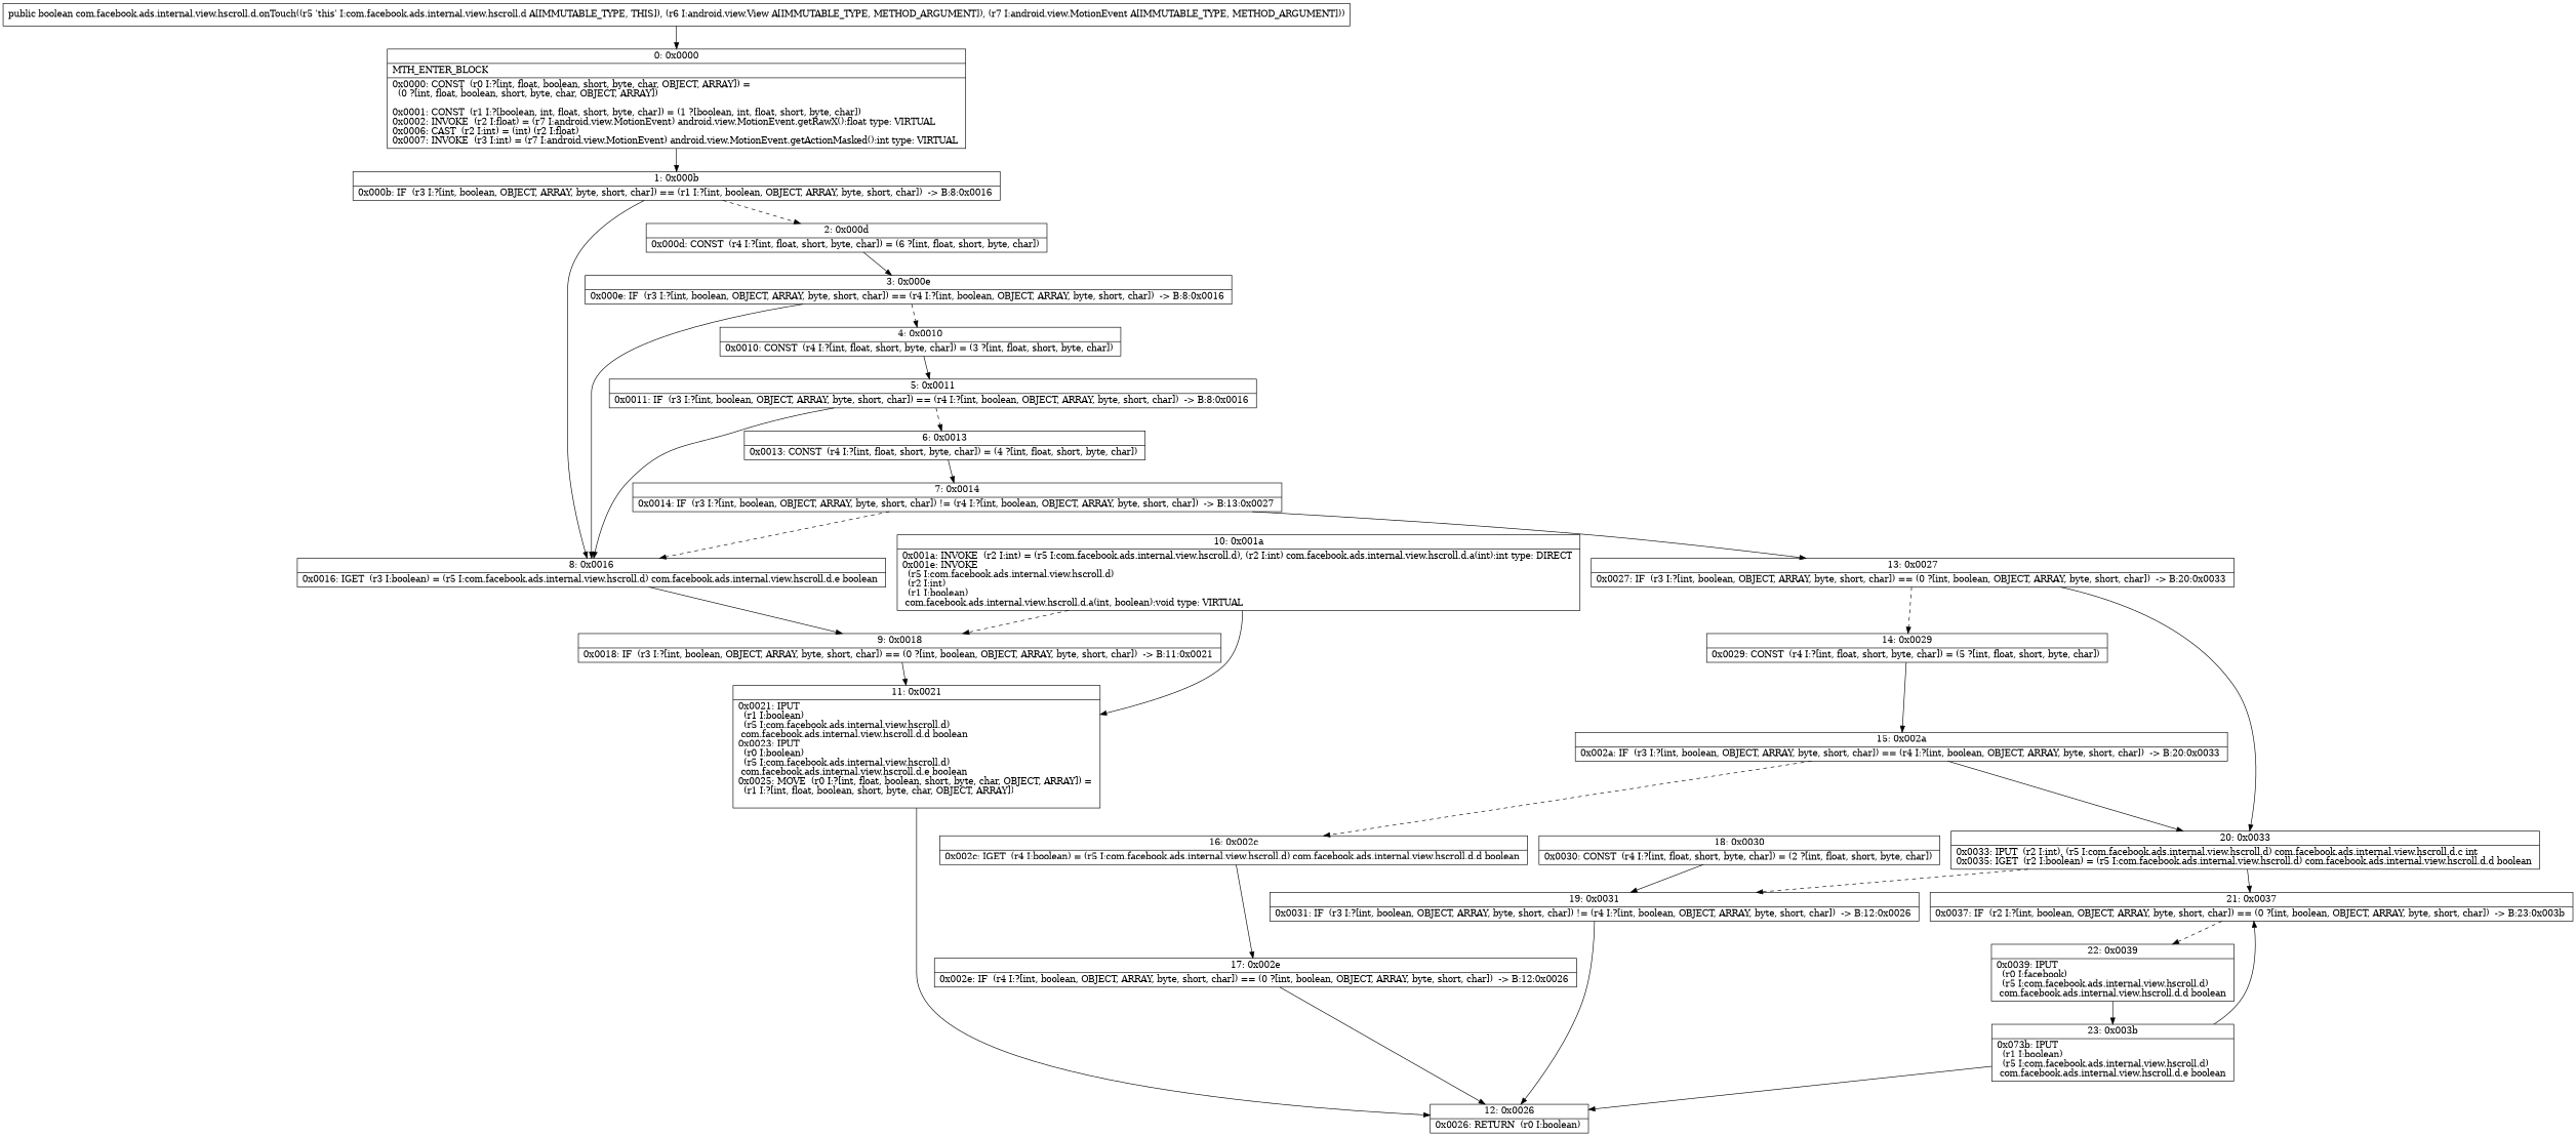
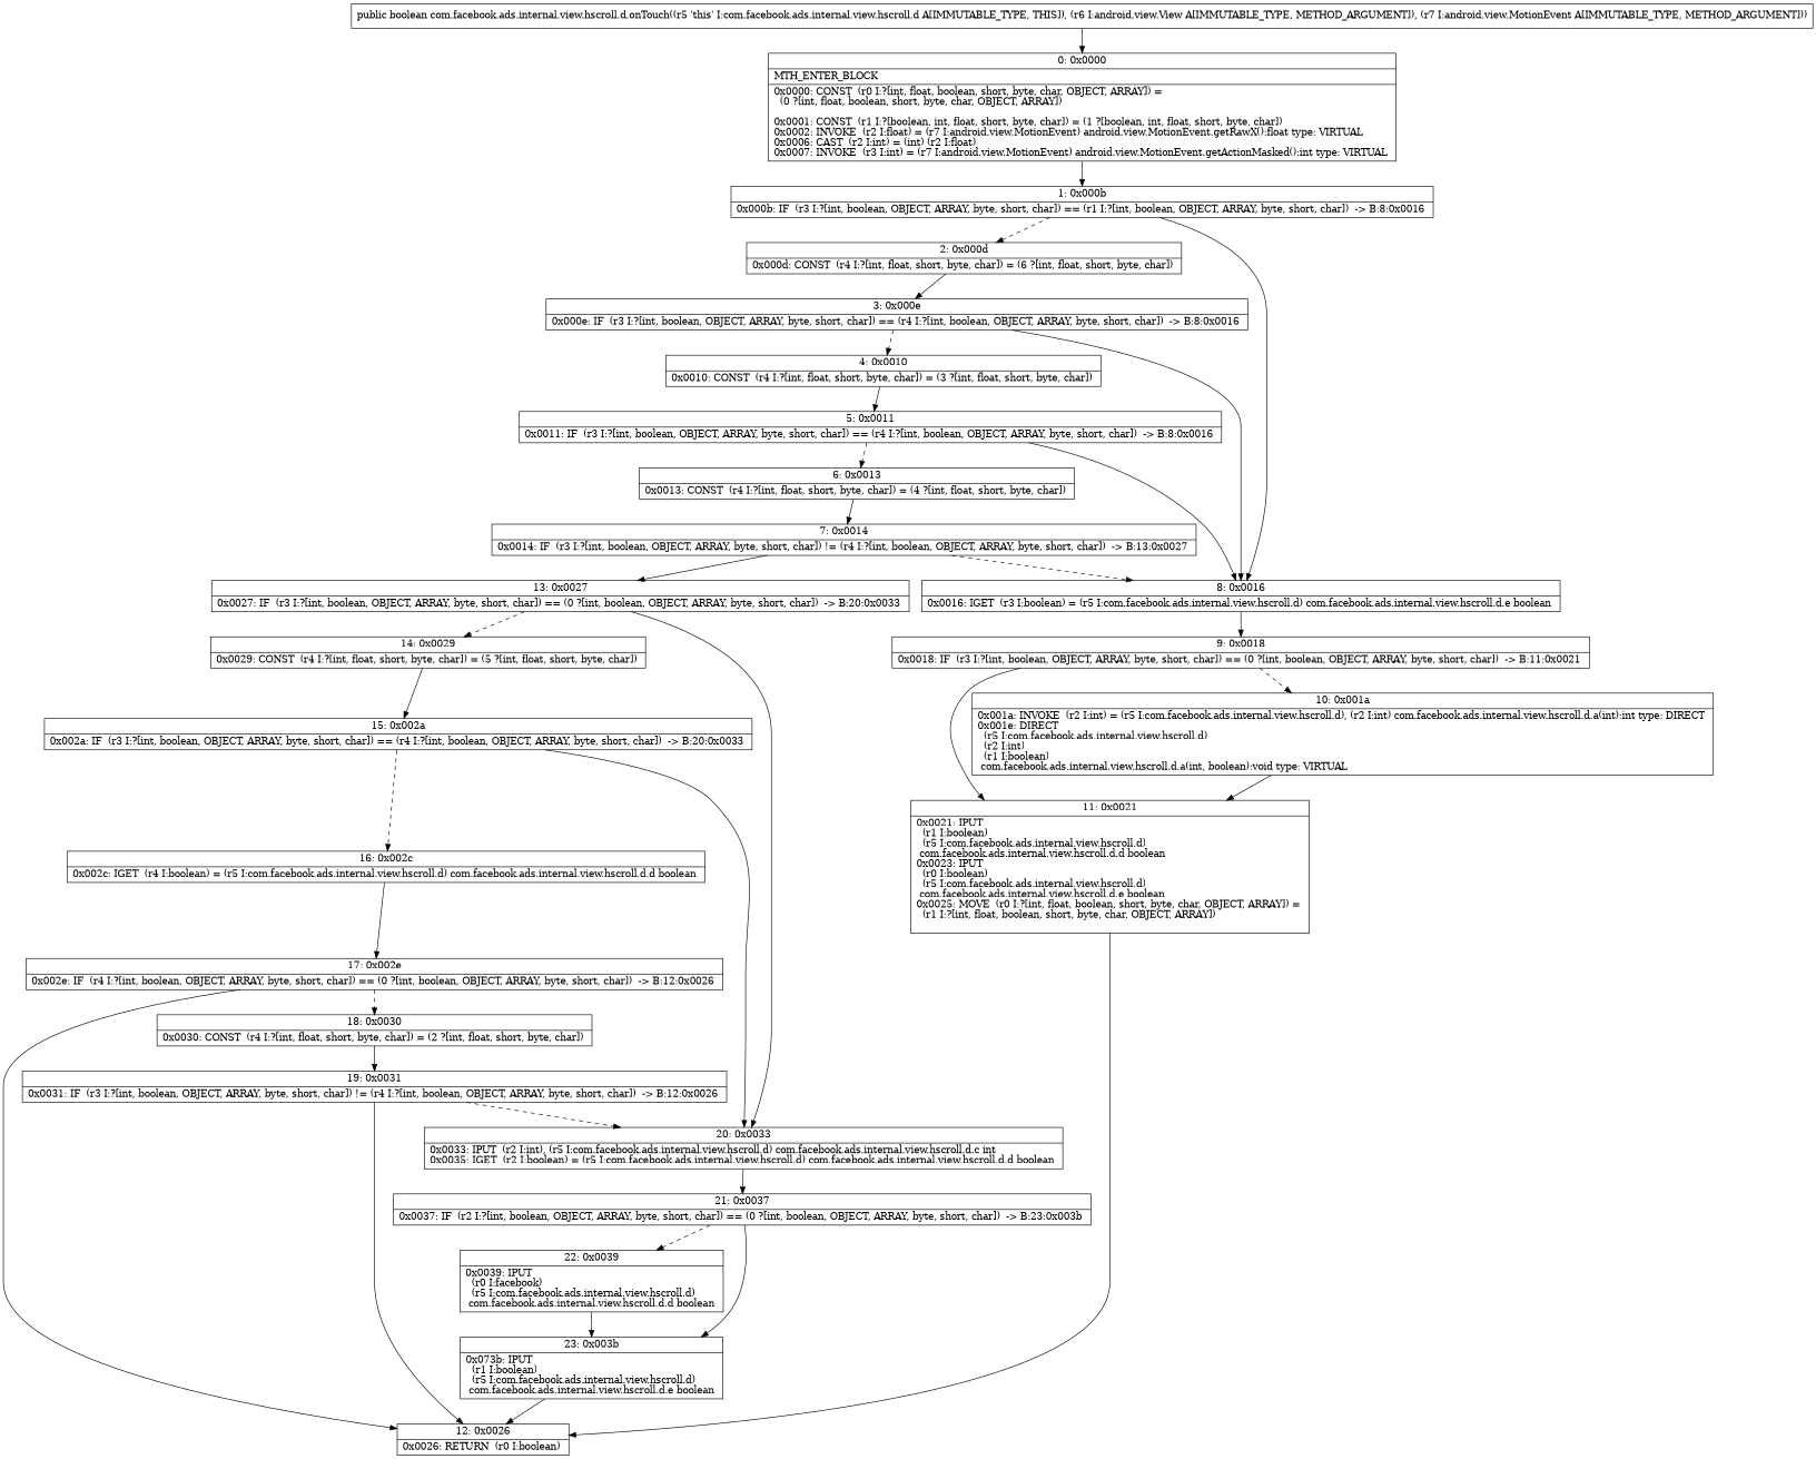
  digraph {
    node [shape=record]
    n1 [label="{0\:\ 0x0000|MTH_ENTER_BLOCK\l|0x0000: CONST  (r0 I:?[int, float, boolean, short, byte, char, OBJECT, ARRAY]) = \l  (0 ?[int, float, boolean, short, byte, char, OBJECT, ARRAY])\l \l0x0001: CONST  (r1 I:?[boolean, int, float, short, byte, char]) = (1 ?[boolean, int, float, short, byte, char]) \l0x0002: INVOKE  (r2 I:float) = (r7 I:android.view.MotionEvent) android.view.MotionEvent.getRawX():float type: VIRTUAL \l0x0006: CAST  (r2 I:int) = (int) (r2 I:float) \l0x0007: INVOKE  (r3 I:int) = (r7 I:android.view.MotionEvent) android.view.MotionEvent.getActionMasked():int type: VIRTUAL \l}"]
    n2 [label="{1\:\ 0x000b|0x000b: IF  (r3 I:?[int, boolean, OBJECT, ARRAY, byte, short, char]) == (r1 I:?[int, boolean, OBJECT, ARRAY, byte, short, char])  \-\> B:8:0x0016 \l}"]
    n3 [label="{2\:\ 0x000d|0x000d: CONST  (r4 I:?[int, float, short, byte, char]) = (6 ?[int, float, short, byte, char]) \l}"]
    n4 [label="{8\:\ 0x0016|0x0016: IGET  (r3 I:boolean) = (r5 I:com.facebook.ads.internal.view.hscroll.d) com.facebook.ads.internal.view.hscroll.d.e boolean \l}"]
    n5 [label="{3\:\ 0x000e|0x000e: IF  (r3 I:?[int, boolean, OBJECT, ARRAY, byte, short, char]) == (r4 I:?[int, boolean, OBJECT, ARRAY, byte, short, char])  \-\> B:8:0x0016 \l}"]
    n6 [label="{9\:\ 0x0018|0x0018: IF  (r3 I:?[int, boolean, OBJECT, ARRAY, byte, short, char]) == (0 ?[int, boolean, OBJECT, ARRAY, byte, short, char])  \-\> B:11:0x0021 \l}"]
    n7 [label="{4\:\ 0x0010|0x0010: CONST  (r4 I:?[int, float, short, byte, char]) = (3 ?[int, float, short, byte, char]) \l}"]
    n8 [label="{5\:\ 0x0011|0x0011: IF  (r3 I:?[int, boolean, OBJECT, ARRAY, byte, short, char]) == (r4 I:?[int, boolean, OBJECT, ARRAY, byte, short, char])  \-\> B:8:0x0016 \l}"]
    n9 [label="{6\:\ 0x0013|0x0013: CONST  (r4 I:?[int, float, short, byte, char]) = (4 ?[int, float, short, byte, char]) \l}"]
    n10 [label="{7\:\ 0x0014|0x0014: IF  (r3 I:?[int, boolean, OBJECT, ARRAY, byte, short, char]) != (r4 I:?[int, boolean, OBJECT, ARRAY, byte, short, char])  \-\> B:13:0x0027 \l}"]
    n11 [label="{13\:\ 0x0027|0x0027: IF  (r3 I:?[int, boolean, OBJECT, ARRAY, byte, short, char]) == (0 ?[int, boolean, OBJECT, ARRAY, byte, short, char])  \-\> B:20:0x0033 \l}"]
    n12 [label="{14\:\ 0x0029|0x0029: CONST  (r4 I:?[int, float, short, byte, char]) = (5 ?[int, float, short, byte, char]) \l}"]
    n13 [label="{20\:\ 0x0033|0x0033: IPUT  (r2 I:int), (r5 I:com.facebook.ads.internal.view.hscroll.d) com.facebook.ads.internal.view.hscroll.d.c int \l0x0035: IGET  (r2 I:boolean) = (r5 I:com.facebook.ads.internal.view.hscroll.d) com.facebook.ads.internal.view.hscroll.d.d boolean \l}"]
-   n14 [label="{10\:\ 0x001a|0x001a: INVOKE  (r2 I:int) = (r5 I:com.facebook.ads.internal.view.hscroll.d), (r2 I:int) com.facebook.ads.internal.view.hscroll.d.a(int):int type: DIRECT \l0x001e: INVOKE  \l  (r5 I:com.facebook.ads.internal.view.hscroll.d)\l  (r2 I:int)\l  (r1 I:boolean)\l com.facebook.ads.internal.view.hscroll.d.a(int, boolean):void type: VIRTUAL \l}"]
+   n14 [label="{10\:\ 0x001a|0x001a: INVOKE  (r2 I:int) = (r5 I:com.facebook.ads.internal.view.hscroll.d), (r2 I:int) com.facebook.ads.internal.view.hscroll.d.a(int):int type: DIRECT \l0x001e: DIRECT  \l  (r5 I:com.facebook.ads.internal.view.hscroll.d)\l  (r2 I:int)\l  (r1 I:boolean)\l com.facebook.ads.internal.view.hscroll.d.a(int, boolean):void type: VIRTUAL \l}"]
    n15 [label="{11\:\ 0x0021|0x0021: IPUT  \l  (r1 I:boolean)\l  (r5 I:com.facebook.ads.internal.view.hscroll.d)\l com.facebook.ads.internal.view.hscroll.d.d boolean \l0x0023: IPUT  \l  (r0 I:boolean)\l  (r5 I:com.facebook.ads.internal.view.hscroll.d)\l com.facebook.ads.internal.view.hscroll.d.e boolean \l0x0025: MOVE  (r0 I:?[int, float, boolean, short, byte, char, OBJECT, ARRAY]) = \l  (r1 I:?[int, float, boolean, short, byte, char, OBJECT, ARRAY])\l \l}"]
    n16 [label="{12\:\ 0x0026|0x0026: RETURN  (r0 I:boolean) \l}"]
    n17 [label="{15\:\ 0x002a|0x002a: IF  (r3 I:?[int, boolean, OBJECT, ARRAY, byte, short, char]) == (r4 I:?[int, boolean, OBJECT, ARRAY, byte, short, char])  \-\> B:20:0x0033 \l}"]
    n18 [label="{21\:\ 0x0037|0x0037: IF  (r2 I:?[int, boolean, OBJECT, ARRAY, byte, short, char]) == (0 ?[int, boolean, OBJECT, ARRAY, byte, short, char])  \-\> B:23:0x003b \l}"]
    n19 [label="{16\:\ 0x002c|0x002c: IGET  (r4 I:boolean) = (r5 I:com.facebook.ads.internal.view.hscroll.d) com.facebook.ads.internal.view.hscroll.d.d boolean \l}"]
    n20 [label="{17\:\ 0x002e|0x002e: IF  (r4 I:?[int, boolean, OBJECT, ARRAY, byte, short, char]) == (0 ?[int, boolean, OBJECT, ARRAY, byte, short, char])  \-\> B:12:0x0026 \l}"]
    n21 [label="{18\:\ 0x0030|0x0030: CONST  (r4 I:?[int, float, short, byte, char]) = (2 ?[int, float, short, byte, char]) \l}"]
    n22 [label="{19\:\ 0x0031|0x0031: IF  (r3 I:?[int, boolean, OBJECT, ARRAY, byte, short, char]) != (r4 I:?[int, boolean, OBJECT, ARRAY, byte, short, char])  \-\> B:12:0x0026 \l}"]
    n23 [label="{22\:\ 0x0039|0x0039: IPUT  \l  (r0 I:facebook)\l  (r5 I:com.facebook.ads.internal.view.hscroll.d)\l com.facebook.ads.internal.view.hscroll.d.d boolean \l}"]
    n24 [label="{23\:\ 0x003b|0x073b: IPUT  \l  (r1 I:boolean)\l  (r5 I:com.facebook.ads.internal.view.hscroll.d)\l com.facebook.ads.internal.view.hscroll.d.e boolean \l}"]
    n25 [label="{public boolean com.facebook.ads.internal.view.hscroll.d.onTouch((r5 'this' I:com.facebook.ads.internal.view.hscroll.d A[IMMUTABLE_TYPE, THIS]), (r6 I:android.view.View A[IMMUTABLE_TYPE, METHOD_ARGUMENT]), (r7 I:android.view.MotionEvent A[IMMUTABLE_TYPE, METHOD_ARGUMENT])) }"]
    n1 -> n2
    n2 -> n3 [style=dashed]
    n2 -> n4
    n3 -> n5
    n4 -> n6
    n5 -> n4
    n5 -> n7 [style=dashed]
-   n14 -> n6 [style=dashed]
+   n6 -> n14 [style=dashed]
    n6 -> n15
    n7 -> n8
    n8 -> n4
    n8 -> n9 [style=dashed]
    n9 -> n10
    n10 -> n4 [style=dashed]
    n10 -> n11
    n11 -> n12 [style=dashed]
    n11 -> n13
    n12 -> n17
    n13 -> n18
    n14 -> n15
    n15 -> n16
    n17 -> n13
    n17 -> n19 [style=dashed]
    n18 -> n23 [style=dashed]
-   n24 -> n18
+   n18 -> n24
    n19 -> n20
    n20 -> n16
+   n20 -> n21 [style=dashed]
    n21 -> n22
-   n13 -> n22 [style=dashed]
+   n22 -> n13 [style=dashed]
    n22 -> n16
    n23 -> n24
    n24 -> n16
    n25 -> n1
  }
